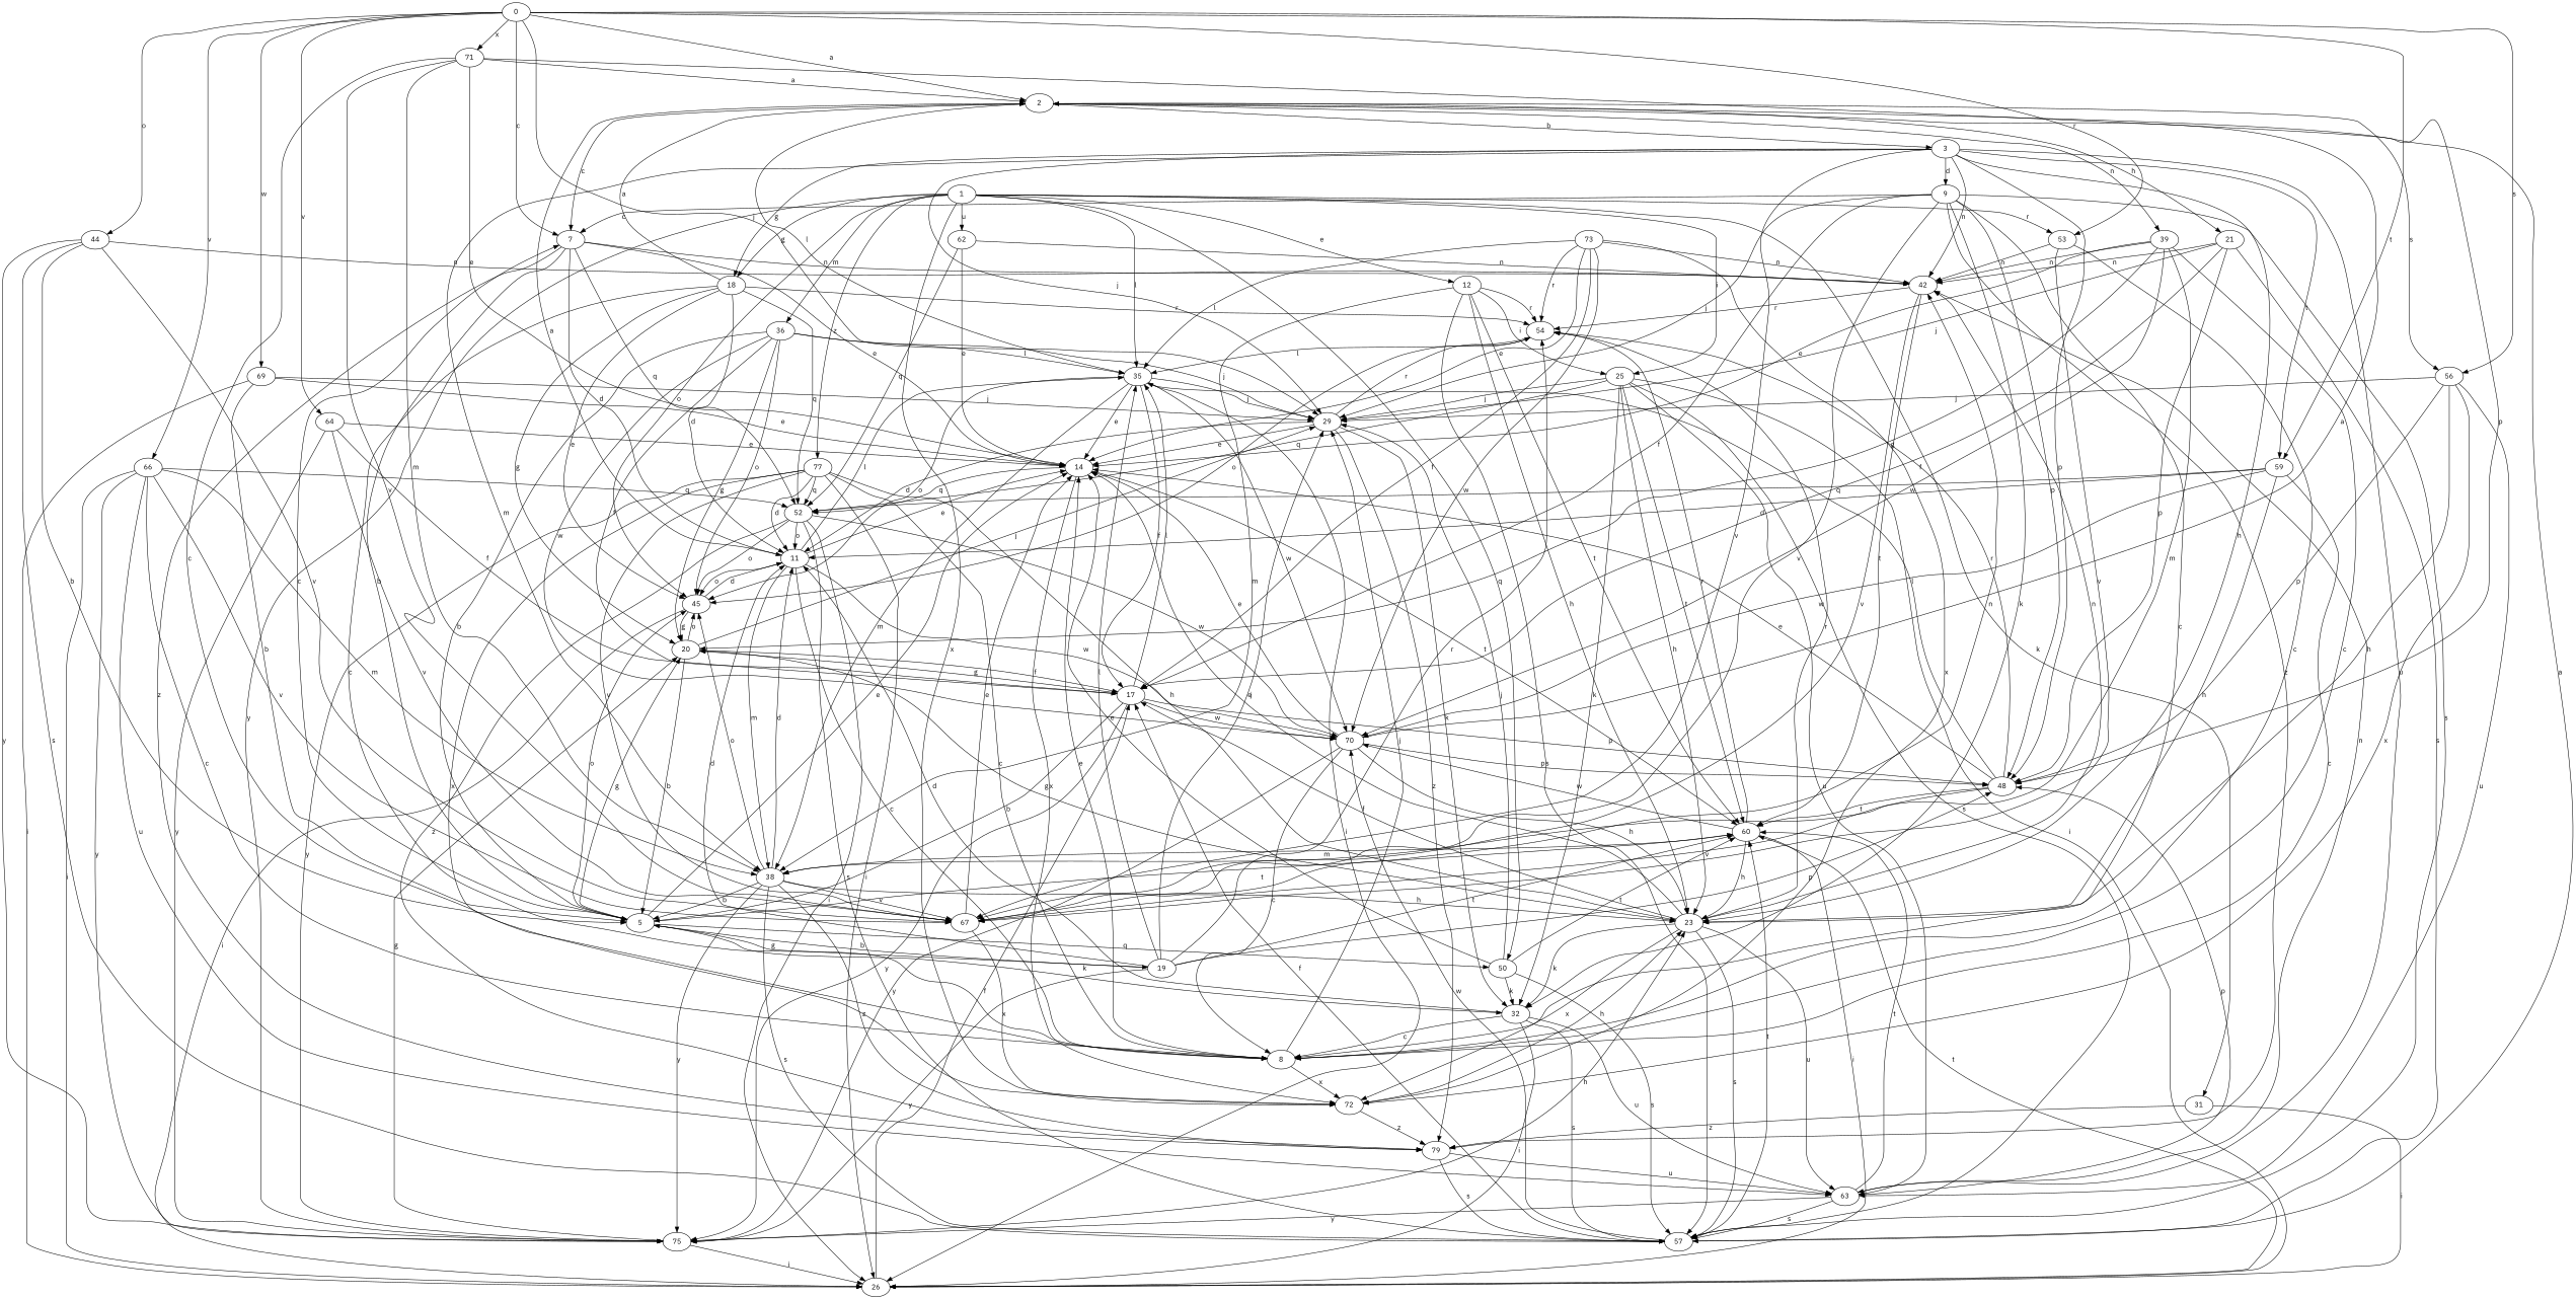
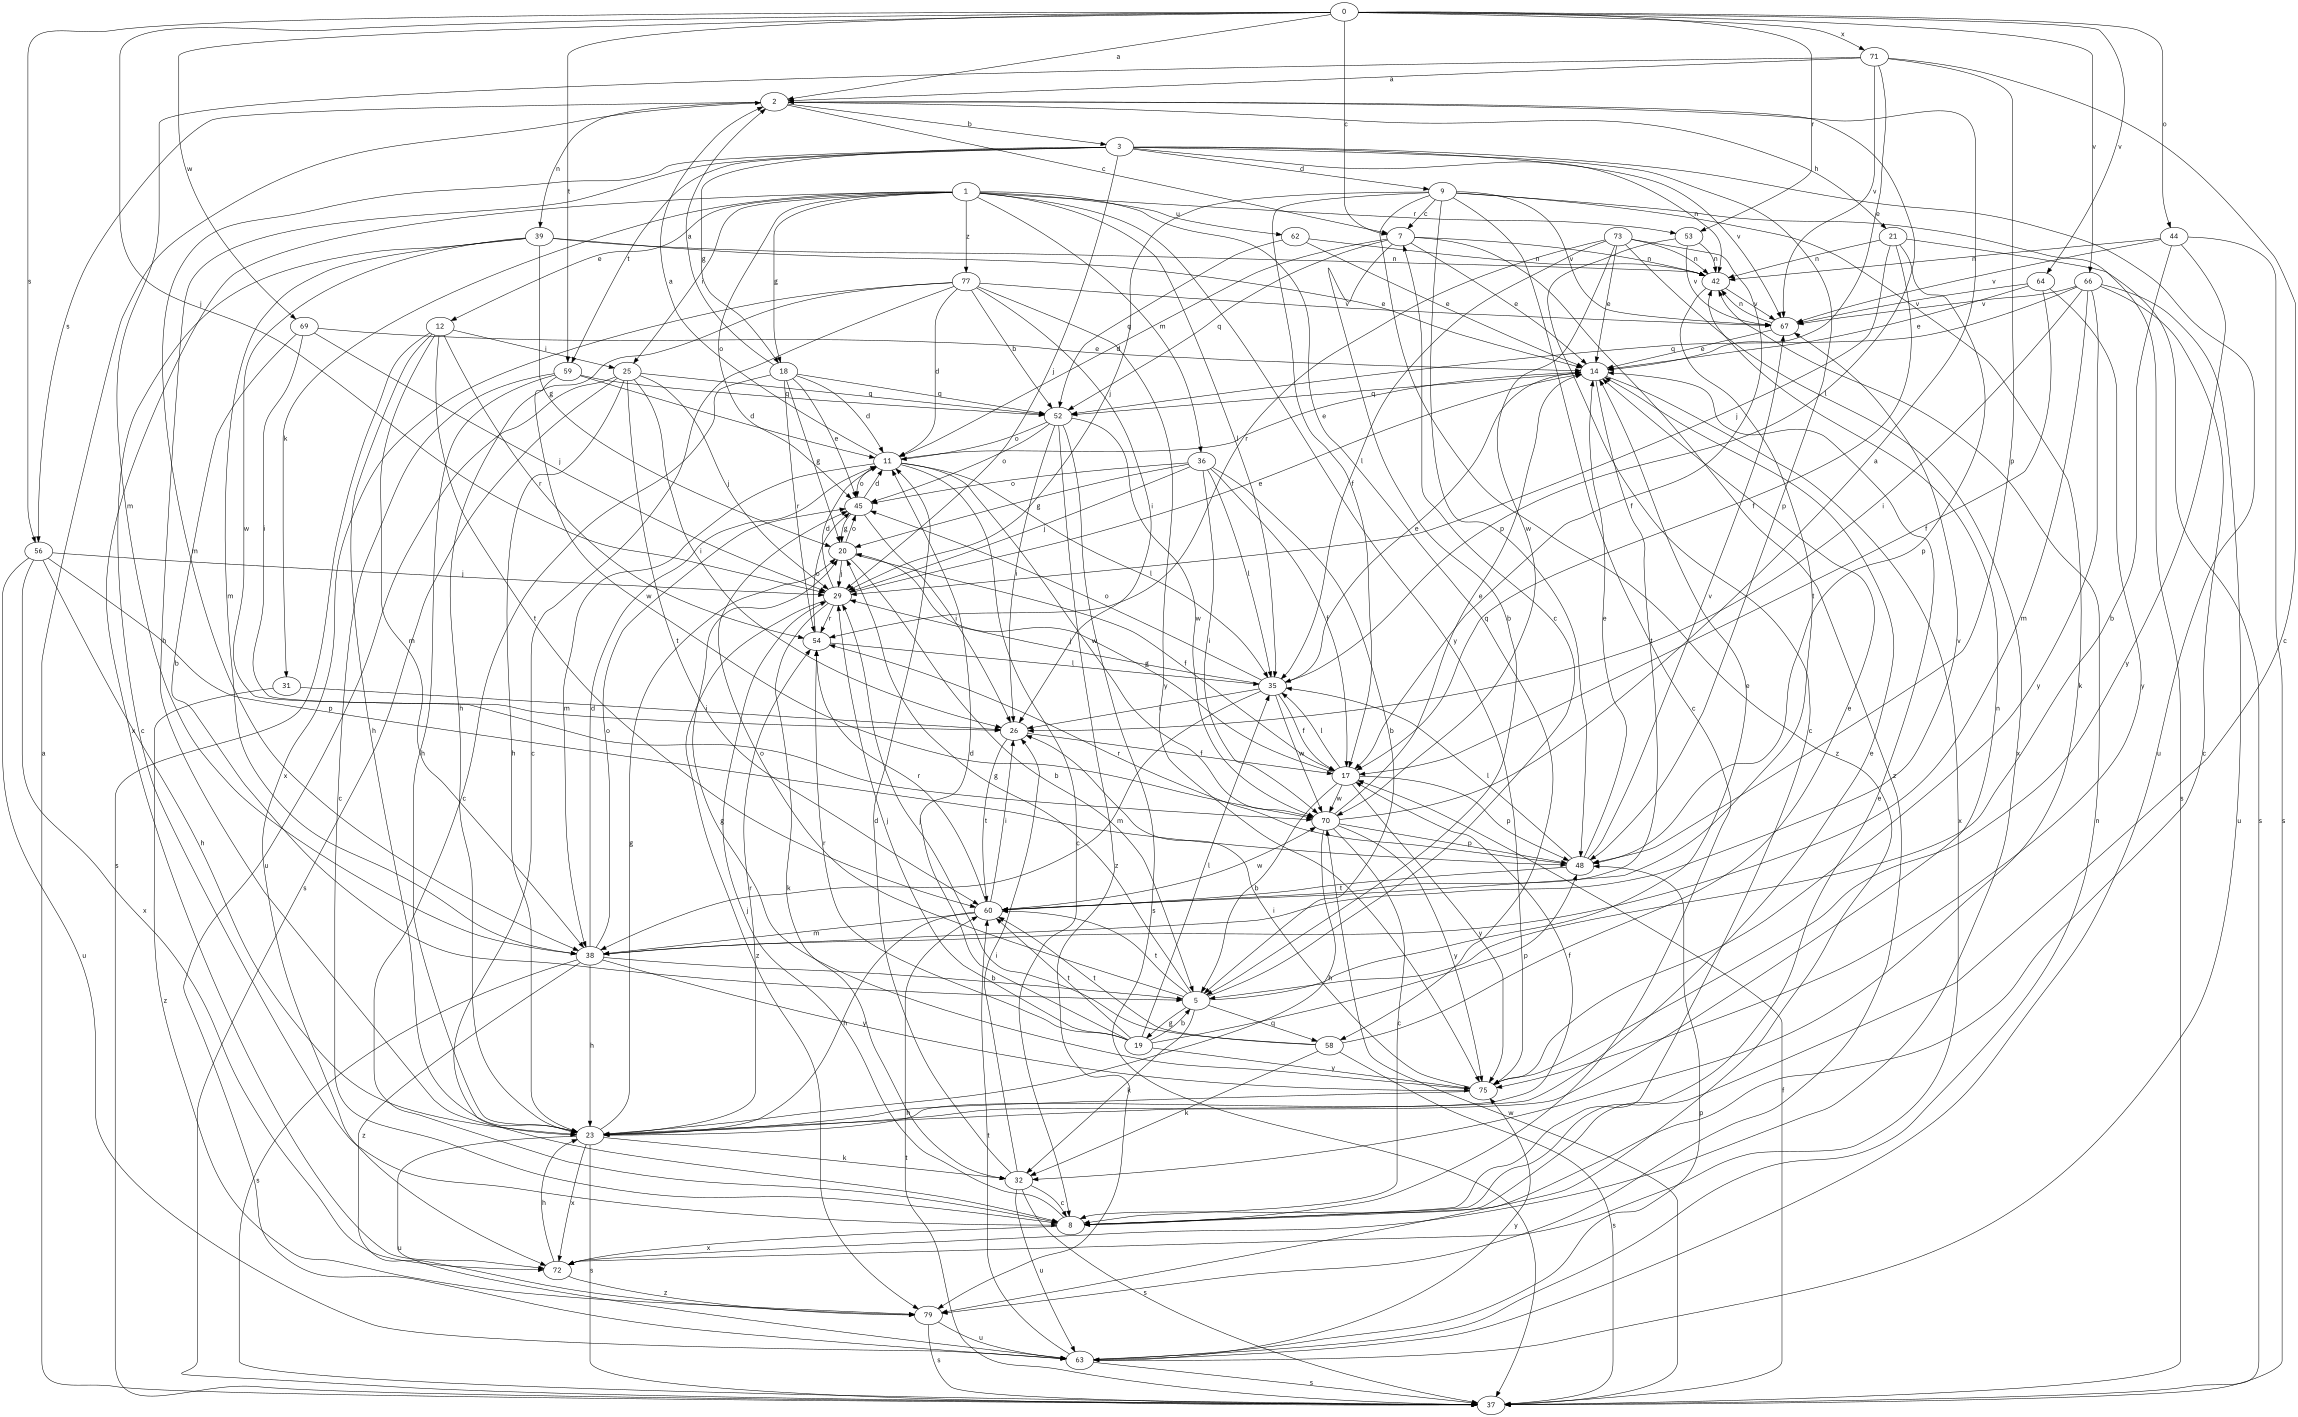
  strict digraph {
    fontname="IBM Plex Sans"
    node [fontname="IBM Plex Sans"]
    edge [fontname="IBM Plex Sans"]
    0
    2
    7
    29
    44
    53
    56
    59
    64
    66
    69
    71
    35
    3
    21
    39
    42
    5
    14
    11
    52
    79
    32
    54
    75
    67
-   57
+   57 [label=37]
    8
    72
    23
    48
    63
    70
    17
    38
    26
    73
    1
    12
    18
    25
    31
    36
    45
-   50
+   50 [label=58]
    62
    77
    60
    20
    9
    19
    0 -> 2 [label=a]
    0 -> 7 [label=c]
    0 -> 29 [label=j]
    0 -> 44 [label=o]
    0 -> 53 [label=r]
    0 -> 56 [label=s]
    0 -> 59 [label=t]
    0 -> 64 [label=v]
    0 -> 66 [label=v]
    0 -> 69 [label=w]
    0 -> 71 [label=x]
    2 -> 7 [label=c]
    2 -> 56 [label=s]
    2 -> 35 [label=l]
    2 -> 3 [label=b]
    2 -> 21 [label=h]
    2 -> 39 [label=n]
    7 -> 42 [label=n]
    7 -> 5 [label=b]
    7 -> 14 [label=e]
    7 -> 11 [label=d]
    7 -> 52 [label=q]
    7 -> 79 [label=z]
    29 -> 14 [label=e]
    29 -> 11 [label=d]
    29 -> 79 [label=z]
    29 -> 32 [label=k]
    29 -> 54 [label=r]
    44 -> 42 [label=n]
    44 -> 5 [label=b]
    44 -> 75 [label=y]
    44 -> 67 [label=v]
    44 -> 57 [label=s]
    53 -> 42 [label=n]
    53 -> 67 [label=v]
    53 -> 8 [label=c]
    56 -> 29 [label=j]
    56 -> 72 [label=x]
    56 -> 23 [label=h]
    56 -> 48 [label=p]
    56 -> 63 [label=u]
    59 -> 11 [label=d]
    59 -> 52 [label=q]
    59 -> 8 [label=c]
    59 -> 23 [label=h]
    59 -> 70 [label=w]
    64 -> 14 [label=e]
    64 -> 75 [label=y]
    64 -> 67 [label=v]
    64 -> 17 [label=f]
    66 -> 52 [label=q]
    66 -> 75 [label=y]
    66 -> 67 [label=v]
    66 -> 8 [label=c]
    66 -> 63 [label=u]
    66 -> 38 [label=m]
    66 -> 26 [label=i]
    69 -> 29 [label=j]
    69 -> 5 [label=b]
    69 -> 14 [label=e]
    69 -> 26 [label=i]
    71 -> 2 [label=a]
    71 -> 14 [label=e]
    71 -> 67 [label=v]
    71 -> 8 [label=c]
    71 -> 48 [label=p]
    71 -> 38 [label=m]
    35 -> 29 [label=j]
    35 -> 14 [label=e]
    35 -> 70 [label=w]
    35 -> 17 [label=f]
    35 -> 38 [label=m]
    35 -> 26 [label=i]
    35 -> 45 [label=o]
    3 -> 29 [label=j]
    3 -> 59 [label=t]
    3 -> 42 [label=n]
    3 -> 67 [label=v]
    3 -> 23 [label=h]
    3 -> 48 [label=p]
    3 -> 63 [label=u]
    3 -> 38 [label=m]
    3 -> 18 [label=g]
    3 -> 9 [label=d]
    21 -> 29 [label=j]
    21 -> 42 [label=n]
    21 -> 57 [label=s]
    21 -> 48 [label=p]
    21 -> 17 [label=f]
    39 -> 42 [label=n]
    39 -> 14 [label=e]
    39 -> 8 [label=c]
    39 -> 70 [label=w]
    39 -> 38 [label=m]
    39 -> 20 [label=g]
-   42 -> 54 [label=r]
    42 -> 67 [label=v]
    42 -> 60 [label=t]
    5 -> 7 [label=c]
    5 -> 14 [label=e]
    5 -> 32 [label=k]
    5 -> 45 [label=o]
    5 -> 50 [label=q]
    5 -> 60 [label=t]
    5 -> 20 [label=g]
    5 -> 19 [label=g]
    14 -> 52 [label=q]
    14 -> 72 [label=x]
    14 -> 60 [label=t]
    11 -> 2 [label=a]
    11 -> 35 [label=l]
    11 -> 14 [label=e]
    11 -> 8 [label=c]
    11 -> 70 [label=w]
    11 -> 38 [label=m]
    11 -> 45 [label=o]
    52 -> 11 [label=o]
    52 -> 79 [label=z]
    52 -> 57 [label=s]
    52 -> 70 [label=w]
    52 -> 26 [label=i]
    52 -> 45 [label=o]
    79 -> 57 [label=s]
    79 -> 63 [label=u]
    32 -> 11 [label=d]
    32 -> 57 [label=s]
    32 -> 8 [label=c]
    32 -> 63 [label=u]
    32 -> 26 [label=i]
    54 -> 35 [label=l]
    54 -> 45 [label=o]
    75 -> 23 [label=h]
    75 -> 26 [label=i]
    75 -> 20 [label=g]
    67 -> 42 [label=n]
    67 -> 14 [label=e]
-   67 -> 72 [label=x]
    57 -> 2 [label=a]
    57 -> 70 [label=w]
    57 -> 17 [label=f]
    57 -> 60 [label=t]
    8 -> 29 [label=j]
    8 -> 14 [label=e]
    8 -> 72 [label=x]
    72 -> 79 [label=z]
    72 -> 23 [label=h]
    23 -> 42 [label=n]
    23 -> 14 [label=e]
    23 -> 32 [label=k]
    23 -> 54 [label=r]
    23 -> 57 [label=s]
    23 -> 72 [label=x]
    23 -> 63 [label=u]
    23 -> 17 [label=f]
    23 -> 20 [label=g]
    48 -> 35 [label=l]
    48 -> 14 [label=e]
    48 -> 54 [label=r]
    48 -> 67 [label=v]
    48 -> 60 [label=t]
    63 -> 42 [label=n]
    63 -> 75 [label=y]
    63 -> 57 [label=s]
    63 -> 48 [label=p]
    63 -> 60 [label=t]
    70 -> 2 [label=a]
    70 -> 14 [label=e]
    70 -> 75 [label=y]
    70 -> 8 [label=c]
    70 -> 23 [label=h]
    70 -> 48 [label=p]
    17 -> 35 [label=l]
    17 -> 5 [label=b]
    17 -> 75 [label=y]
    17 -> 48 [label=p]
    17 -> 70 [label=w]
    17 -> 20 [label=g]
    38 -> 5 [label=b]
    38 -> 11 [label=d]
    38 -> 79 [label=z]
    38 -> 75 [label=y]
    38 -> 67 [label=v]
    38 -> 57 [label=s]
    38 -> 23 [label=h]
    38 -> 45 [label=o]
    26 -> 17 [label=f]
    26 -> 60 [label=t]
    73 -> 35 [label=l]
    73 -> 42 [label=n]
    73 -> 14 [label=e]
    73 -> 54 [label=r]
    73 -> 72 [label=x]
    73 -> 70 [label=w]
    73 -> 17 [label=f]
    1 -> 53 [label=r]
    1 -> 35 [label=l]
    1 -> 75 [label=y]
    1 -> 72 [label=x]
    1 -> 12 [label=e]
    1 -> 18 [label=g]
    1 -> 25 [label=i]
    1 -> 31 [label=k]
    1 -> 36 [label=m]
    1 -> 45 [label=o]
    1 -> 50 [label=q]
    1 -> 62 [label=u]
    1 -> 77 [label=z]
    12 -> 54 [label=r]
    12 -> 57 [label=s]
    12 -> 23 [label=h]
    12 -> 38 [label=m]
    12 -> 25 [label=i]
    12 -> 60 [label=t]
    18 -> 2 [label=a]
    18 -> 11 [label=d]
    18 -> 52 [label=q]
    18 -> 54 [label=r]
    18 -> 8 [label=c]
    18 -> 45 [label=e]
    18 -> 20 [label=g]
    25 -> 29 [label=j]
    25 -> 52 [label=q]
-   25 -> 32 [label=k]
    25 -> 57 [label=s]
    25 -> 23 [label=h]
    25 -> 63 [label=u]
    25 -> 26 [label=i]
    25 -> 60 [label=t]
    31 -> 79 [label=z]
    31 -> 26 [label=i]
    36 -> 29 [label=j]
    36 -> 35 [label=l]
    36 -> 5 [label=b]
-   36 -> 70 [label=w]
+   36 -> 70 [label=i]
    36 -> 17 [label=f]
    36 -> 45 [label=o]
    36 -> 20 [label=g]
    45 -> 11 [label=d]
    45 -> 26 [label=i]
    45 -> 20 [label=g]
    50 -> 29 [label=j]
    50 -> 14 [label=e]
    50 -> 32 [label=k]
    50 -> 57 [label=s]
    50 -> 60 [label=t]
    62 -> 42 [label=n]
    62 -> 14 [label=e]
    62 -> 52 [label=q]
    77 -> 11 [label=d]
-   77 -> 52 [label=q]
+   77 -> 52 [label=b]
    77 -> 75 [label=y]
    77 -> 67 [label=v]
    77 -> 8 [label=c]
    77 -> 72 [label=x]
    77 -> 23 [label=h]
    77 -> 26 [label=i]
    60 -> 54 [label=r]
    60 -> 23 [label=h]
    60 -> 70 [label=w]
    60 -> 38 [label=m]
    60 -> 26 [label=i]
    20 -> 29 [label=j]
    20 -> 5 [label=b]
    20 -> 17 [label=f]
    20 -> 45 [label=o]
    9 -> 7 [label=c]
    9 -> 29 [label=j]
    9 -> 79 [label=z]
    9 -> 32 [label=k]
    9 -> 67 [label=v]
    9 -> 57 [label=s]
    9 -> 8 [label=c]
    9 -> 48 [label=p]
    9 -> 17 [label=f]
    19 -> 29 [label=j]
    19 -> 35 [label=l]
    19 -> 5 [label=b]
    19 -> 11 [label=d]
    19 -> 54 [label=r]
    19 -> 75 [label=y]
    19 -> 48 [label=p]
    19 -> 60 [label=t]
  }
